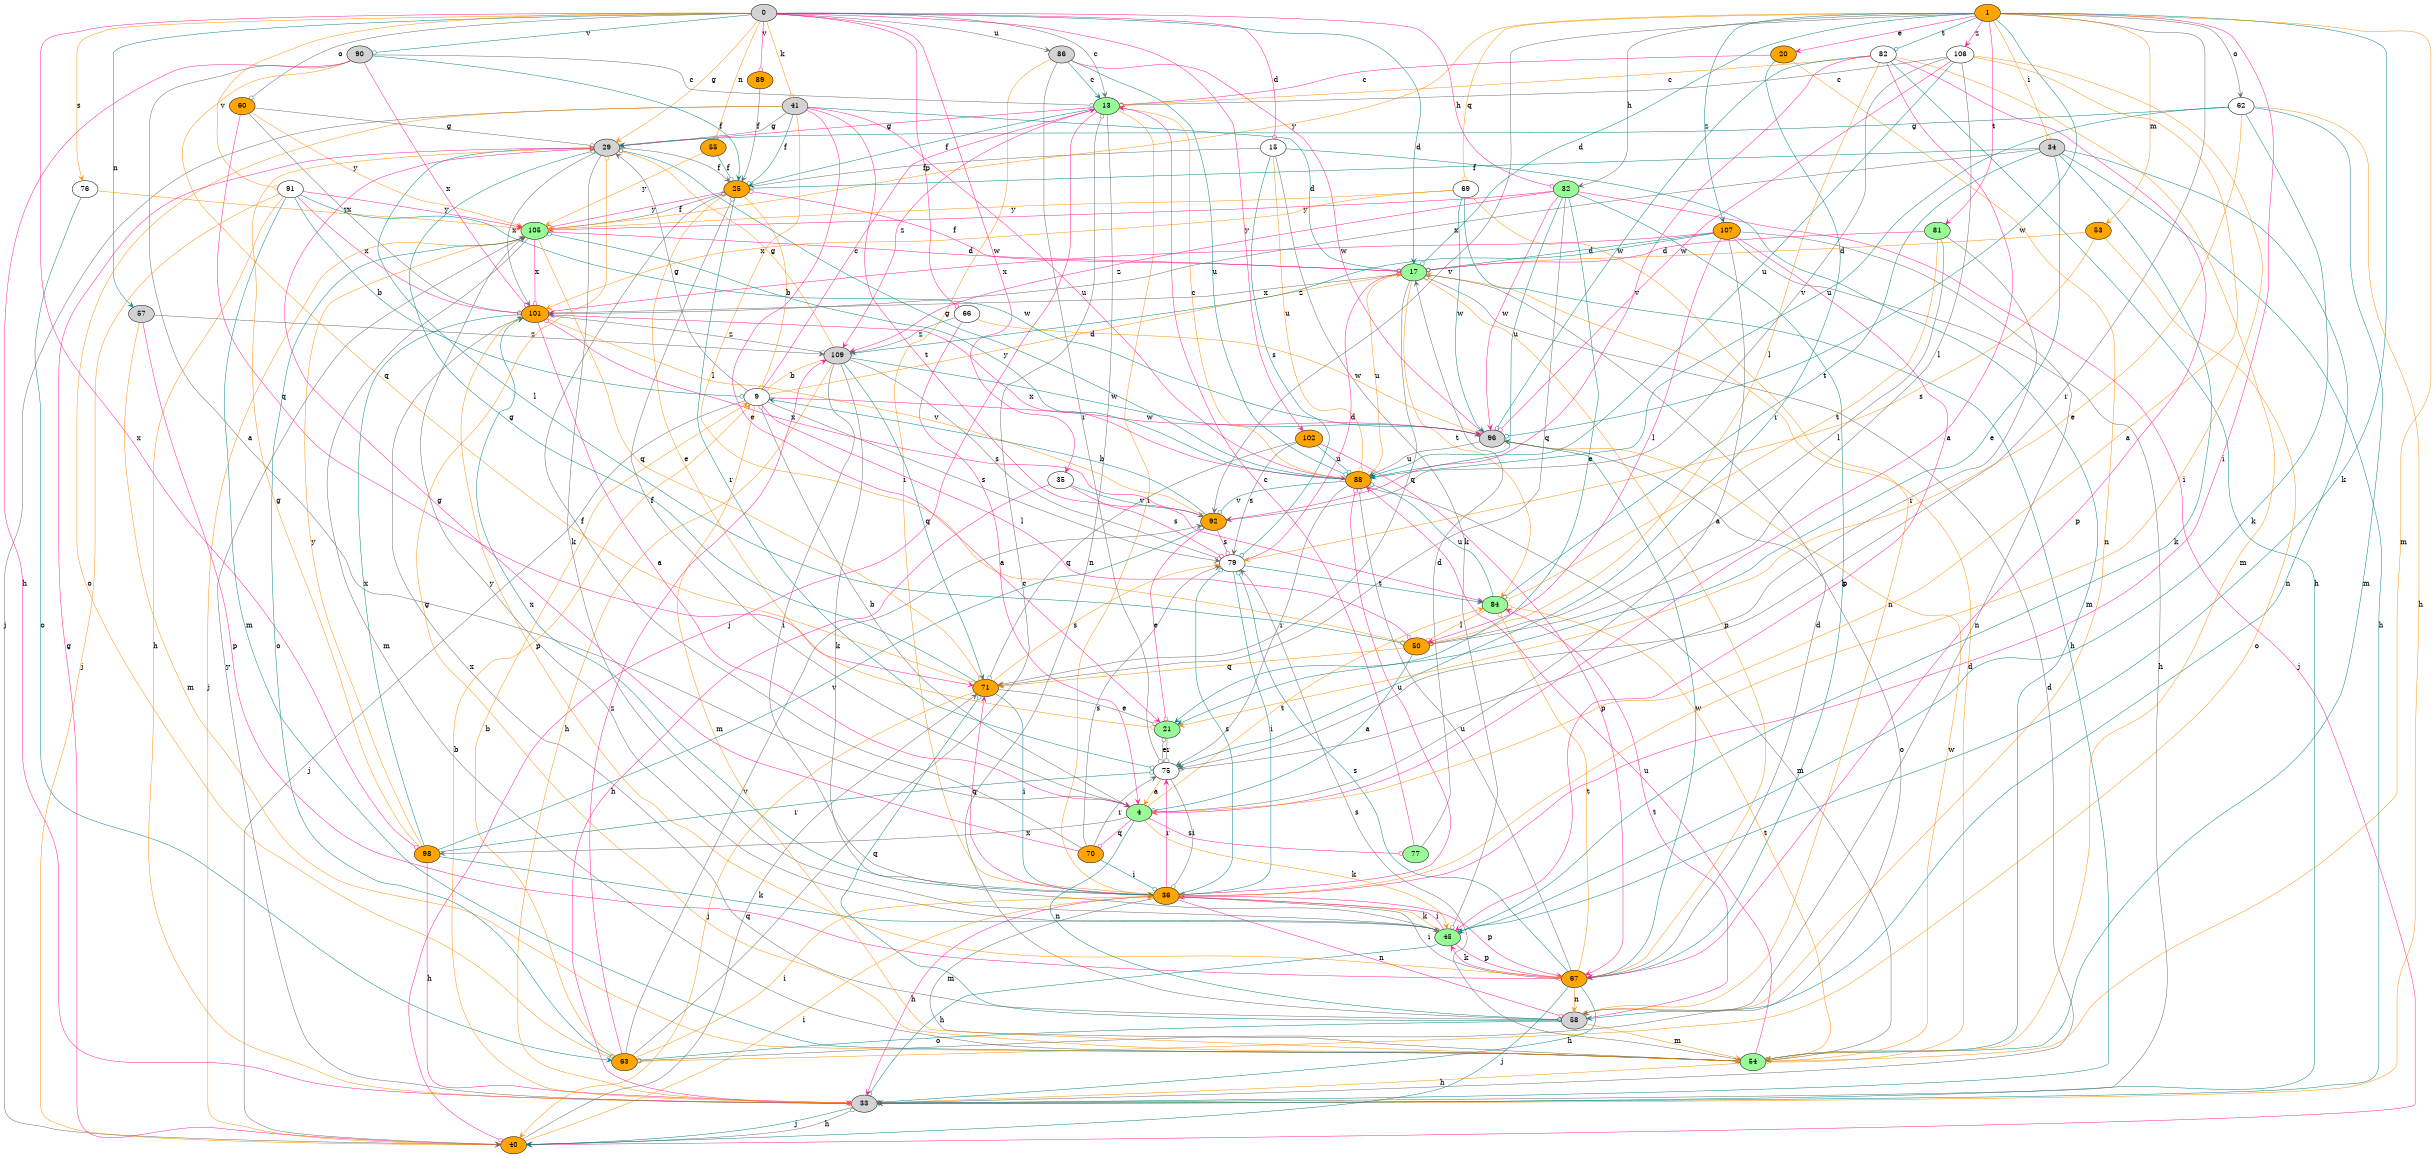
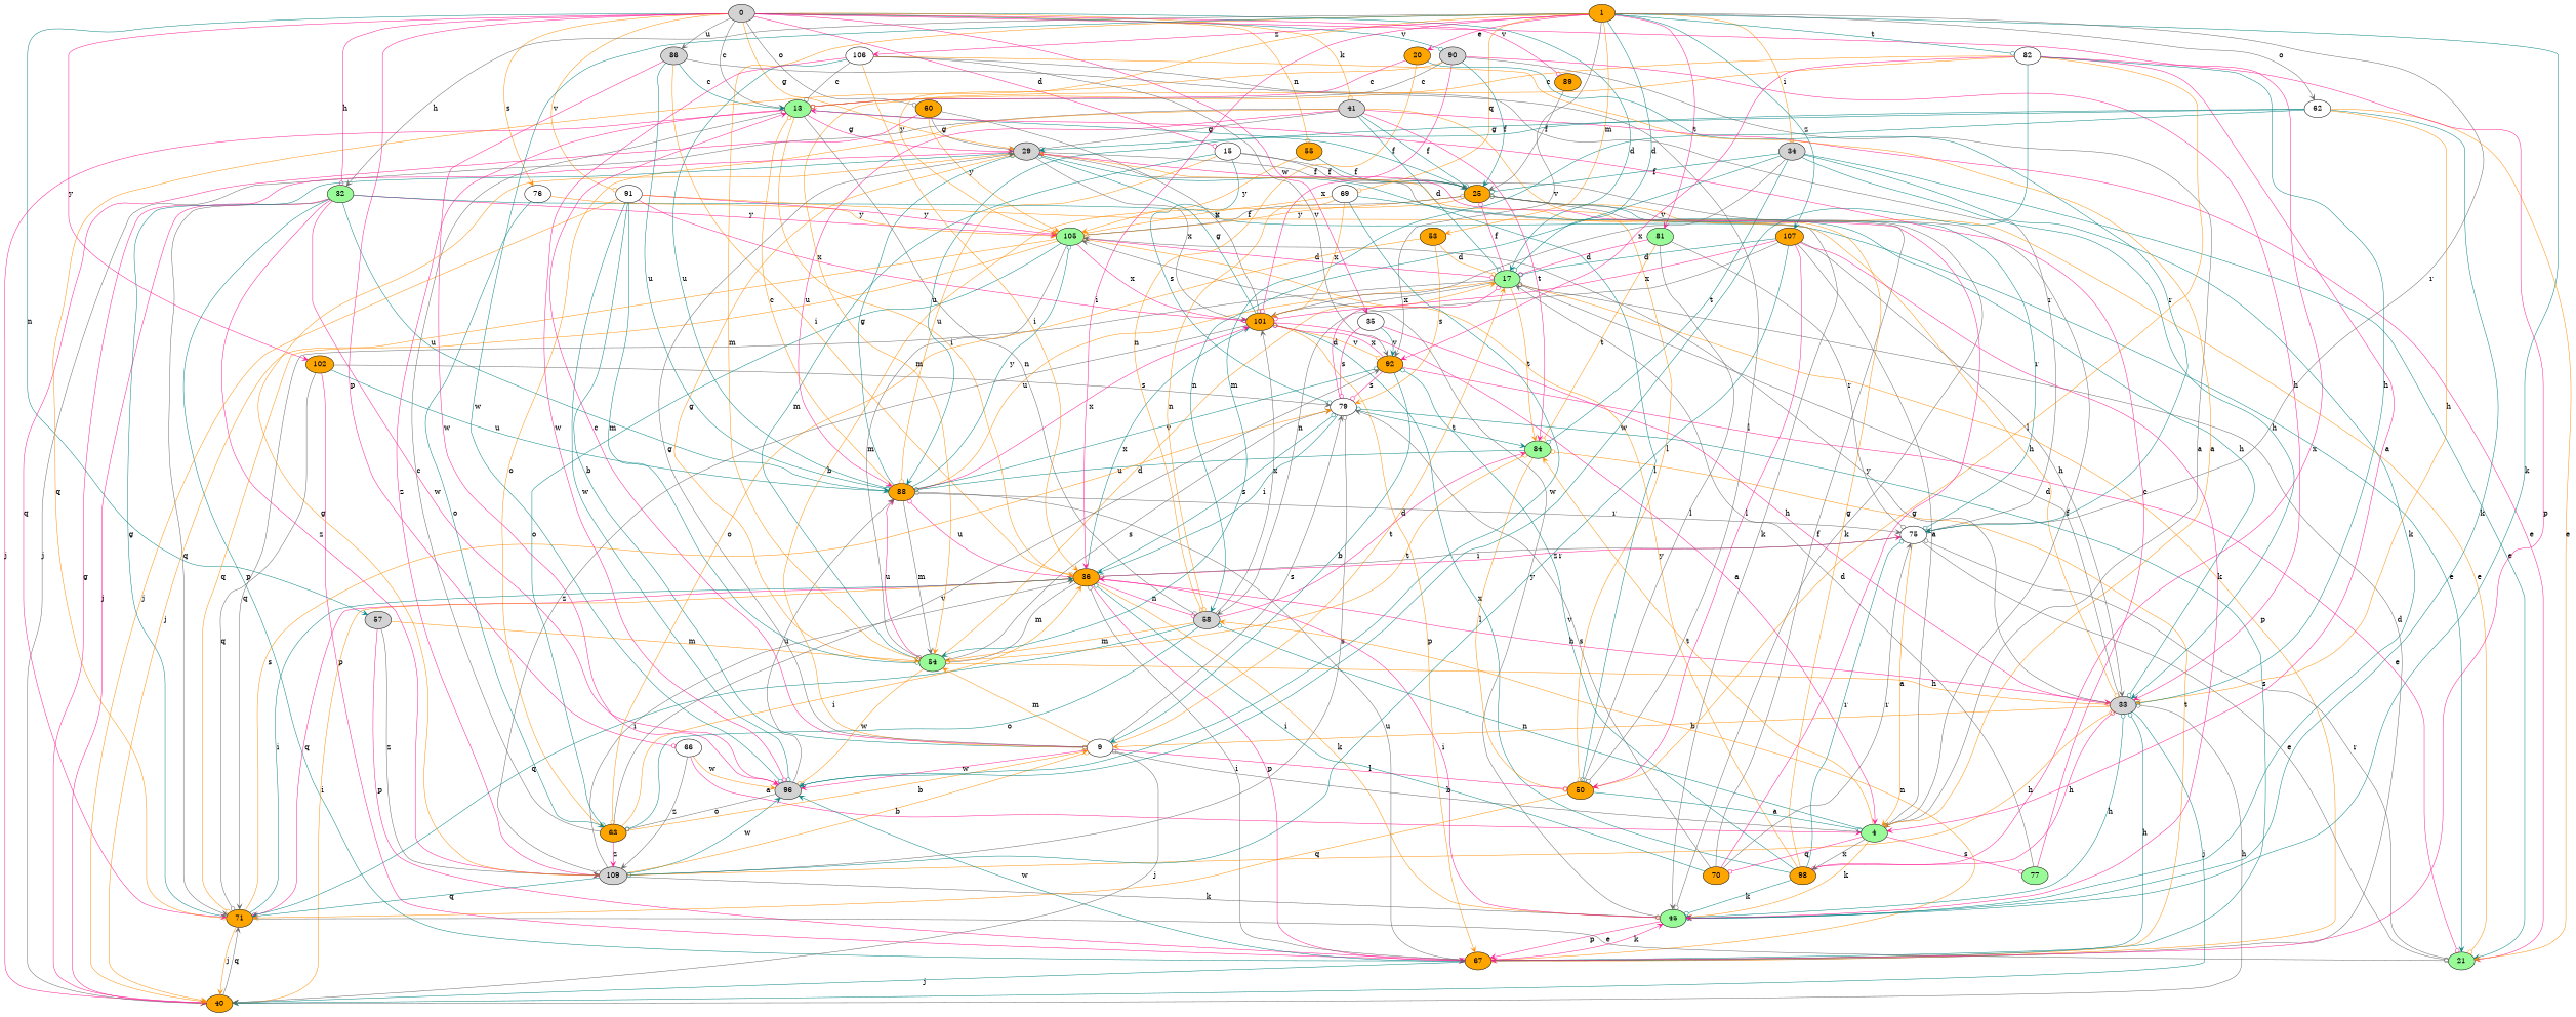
  strict digraph {
    node [fillcolor=orange style=filled]
    edge [arrowhead=odot color=teal]
    0 [fillcolor=lightgrey]
    13 [fillcolor=palegreen]
    15 [fillcolor=white]
    17 [fillcolor=palegreen]
    29 [fillcolor=lightgrey]
    32 [fillcolor=palegreen]
    41 [fillcolor=lightgrey]
    55
    57 [fillcolor=lightgrey]
    60
    66 [fillcolor=white]
    76 [fillcolor=white]
    86 [fillcolor=lightgrey]
    89
    90 [fillcolor=lightgrey]
    91 [fillcolor=white]
    n17 [fillcolor=white label=35]
    98
    102
    36
    25
    58 [fillcolor=lightgrey]
    40
    109 [fillcolor=lightgrey]
    45 [fillcolor=palegreen]
    54 [fillcolor=palegreen]
    79 [fillcolor=white]
    88
    84 [fillcolor=palegreen]
    67
    71
    101
    50
    96 [fillcolor=lightgrey]
    105 [fillcolor=palegreen]
    21 [fillcolor=palegreen]
    63
    4 [fillcolor=palegreen]
    75 [fillcolor=white]
    33 [fillcolor=lightgrey]
    9 [fillcolor=white]
    92
    1
    20
    34 [fillcolor=lightgrey]
    53
    62 [fillcolor=white]
    69 [fillcolor=white]
    81 [fillcolor=palegreen]
    82 [fillcolor=white]
    106 [fillcolor=white]
    107
    70
    77 [fillcolor=palegreen]
    0 -> 13 [arrowhead=vee color=gray40 label=c]
    0 -> 15 [color=deeppink label=d]
    0 -> 17 [arrowhead=vee label=d]
    0 -> 29 [arrowhead=vee color=darkorange label=g]
    0 -> 32 [color=deeppink label=h]
    0 -> 41 [color=darkorange label=k]
    0 -> 55 [color=darkorange label=n]
    0 -> 57 [arrowhead=vee label=n]
    0 -> 60 [color=gray40 label=o]
    0 -> 66 [color=deeppink label=p]
    0 -> 76 [arrowhead=vee color=darkorange label=s]
    0 -> 86 [arrowhead=vee color=gray40 label=u]
    0 -> 89 [color=deeppink label=v]
    0 -> 90 [label=v]
    0 -> 91 [color=darkorange label=v]
    0 -> n17 [arrowhead=vee color=deeppink label=w]
    0 -> 98 [color=deeppink label=x]
    0 -> 102 [arrowhead=vee color=deeppink label=y]
    13 -> 29 [arrowhead=vee color=deeppink label=g]
    13 -> 36 [arrowhead=vee color=darkorange label=i]
    13 -> 25 [arrowhead=vee label=f]
    13 -> 58 [color=gray40 label=n]
    13 -> 40 [color=deeppink label=j]
    13 -> 109 [arrowhead=vee color=deeppink label=z]
    15 -> 25 [color=gray40 label=f]
    15 -> 45 [color=gray40 label=k]
    15 -> 54 [label=m]
    15 -> 79 [label=s]
    15 -> 88 [color=darkorange label=u]
    17 -> 25 [color=deeppink label=f]
    17 -> 88 [color=darkorange label=u]
    17 -> 84 [arrowhead=vee color=darkorange label=t]
    17 -> 67 [color=darkorange label=p]
    17 -> 71 [arrowhead=vee color=gray40 label=q]
    17 -> 101 [arrowhead=vee color=gray40 label=x]
    29 -> 25 [arrowhead=vee color=gray40 label=f]
    29 -> 45 [arrowhead=vee color=gray40 label=k]
    29 -> 101 [arrowhead=vee color=gray40 label=x]
    29 -> 50 [label=l]
    32 -> 40 [arrowhead=vee color=deeppink label=j]
    32 -> 109 [arrowhead=vee color=deeppink label=z]
    32 -> 88 [arrowhead=vee label=u]
    32 -> 67 [arrowhead=vee label=p]
    32 -> 71 [arrowhead=vee color=gray40 label=q]
    32 -> 96 [arrowhead=vee color=deeppink label=w]
    32 -> 105 [arrowhead=vee color=deeppink label=y]
    32 -> 21 [arrowhead=vee label=e]
    41 -> 17 [label=d]
    41 -> 29 [color=gray40 label=g]
    41 -> 25 [label=f]
    41 -> 40 [arrowhead=vee color=gray40 label=j]
    41 -> 88 [arrowhead=vee color=deeppink label=u]
    41 -> 84 [arrowhead=vee color=deeppink label=t]
    41 -> 50 [color=darkorange label=l]
    41 -> 21 [arrowhead=vee color=deeppink label=e]
    41 -> 63 [color=darkorange label=o]
    55 -> 25 [label=f]
    55 -> 105 [arrowhead=vee color=darkorange label=y]
    57 -> 109 [arrowhead=vee color=gray40 label=z]
    57 -> 54 [arrowhead=vee color=darkorange label=m]
    57 -> 67 [color=deeppink label=p]
    60 -> 29 [color=gray40 label=g]
    60 -> 71 [arrowhead=vee color=deeppink label=q]
    60 -> 101 [color=gray40 label=x]
    60 -> 105 [arrowhead=vee color=darkorange label=y]
    66 -> 109 [arrowhead=vee color=gray40 label=z]
    66 -> 96 [arrowhead=vee color=darkorange label=w]
    66 -> 4 [arrowhead=vee color=deeppink label=a]
    76 -> 105 [arrowhead=vee color=darkorange label=y]
    76 -> 63 [arrowhead=vee label=o]
    86 -> 13 [arrowhead=vee label=c]
    86 -> 36 [color=darkorange label=i]
    86 -> 88 [label=u]
    86 -> 96 [color=deeppink label=w]
    86 -> 75 [color=gray40 label=r]
    89 -> 25 [arrowhead=vee color=gray40 label=f]
    90 -> 13 [color=gray40 label=c]
    90 -> 25 [arrowhead=vee label=f]
    90 -> 71 [color=darkorange label=q]
    90 -> 101 [color=deeppink label=x]
    90 -> 4 [arrowhead=vee color=gray40 label=a]
    90 -> 33 [arrowhead=vee color=deeppink label=h]
    91 -> 40 [arrowhead=vee color=darkorange label=j]
    91 -> 54 [label=m]
    91 -> 101 [color=deeppink label=x]
    91 -> 96 [label=w]
    91 -> 105 [arrowhead=vee color=deeppink label=y]
    91 -> 33 [color=darkorange label=h]
    91 -> 9 [label=b]
    n17 -> 79 [color=deeppink label=s]
    n17 -> 33 [color=deeppink label=h]
    n17 -> 92 [arrowhead=vee label=v]
    98 -> 29 [arrowhead=vee color=darkorange label=g]
    98 -> 45 [label=k]
    98 -> 101 [label=x]
    98 -> 105 [color=darkorange label=y]
    98 -> 75 [label=r]
    98 -> 33 [color=deeppink label=h]
    98 -> 92 [label=v]
    102 -> 79 [arrowhead=vee color=gray40 label=s]
    102 -> 88 [label=u]
    102 -> 67 [arrowhead=vee color=deeppink label=p]
    102 -> 71 [color=gray40 label=q]
    36 -> 58 [color=deeppink label=n]
    36 -> 45 [color=darkorange label=k]
    36 -> 54 [color=gray40 label=m]
    36 -> 79 [label=s]
    36 -> 88 [color=deeppink label=u]
    36 -> 67 [arrowhead=vee color=deeppink label=p]
    36 -> 71 [arrowhead=vee color=deeppink label=q]
    36 -> 101 [arrowhead=vee label=x]
    36 -> 75 [arrowhead=vee color=deeppink label=r]
    36 -> 33 [arrowhead=vee color=deeppink label=h]
-   25 -> 105 [color=deeppink label=y]
+   25 -> 105 [color=darkorange label=y]
    25 -> 21 [color=darkorange label=e]
    25 -> 75 [label=r]
    25 -> 9 [color=darkorange label=b]
    58 -> 54 [arrowhead=vee color=darkorange label=m]
    58 -> 84 [arrowhead=vee color=deeppink label=t]
    58 -> 71 [label=q]
    58 -> 101 [arrowhead=vee color=gray40 label=x]
    58 -> 63 [label=o]
    40 -> 29 [color=deeppink label=g]
    40 -> 36 [arrowhead=vee color=darkorange label=i]
    40 -> 71 [arrowhead=vee color=gray40 label=q]
    40 -> 33 [color=gray40 label=h]
    109 -> 29 [color=darkorange label=g]
    109 -> 36 [arrowhead=vee color=gray40 label=i]
    109 -> 45 [color=gray40 label=k]
    109 -> 79 [color=gray40 label=s]
    109 -> 71 [arrowhead=vee label=q]
    109 -> 96 [arrowhead=vee label=w]
    109 -> 33 [color=darkorange label=h]
    109 -> 9 [color=darkorange label=b]
    45 -> 36 [arrowhead=vee color=deeppink label=i]
    45 -> 67 [arrowhead=vee color=deeppink label=p]
    45 -> 105 [arrowhead=vee color=gray40 label=y]
    45 -> 33 [label=h]
    54 -> 17 [arrowhead=vee color=darkorange label=d]
    54 -> 29 [color=darkorange label=g]
    54 -> 79 [arrowhead=vee color=gray40 label=s]
    54 -> 88 [arrowhead=vee color=deeppink label=u]
    54 -> 84 [color=darkorange label=t]
    54 -> 96 [color=darkorange label=w]
    54 -> 33 [color=darkorange label=h]
    79 -> 17 [color=deeppink label=d]
    79 -> 36 [arrowhead=vee label=i]
    79 -> 84 [arrowhead=vee label=t]
    88 -> 13 [color=darkorange label=c]
    88 -> 29 [label=g]
    88 -> 54 [arrowhead=vee color=gray40 label=m]
    88 -> 101 [arrowhead=vee color=deeppink label=x]
    88 -> 105 [label=y]
    88 -> 75 [arrowhead=vee color=gray40 label=r]
    88 -> 92 [label=v]
    84 -> 88 [label=u]
    84 -> 50 [color=darkorange label=l]
    67 -> 17 [color=gray40 label=d]
    67 -> 36 [color=gray40 label=i]
    67 -> 58 [arrowhead=vee color=darkorange label=n]
    67 -> 40 [arrowhead=vee label=j]
    67 -> 45 [arrowhead=vee color=deeppink label=k]
    67 -> 79 [label=s]
    67 -> 88 [color=gray40 label=u]
    67 -> 84 [color=darkorange label=t]
    67 -> 96 [arrowhead=vee label=w]
    67 -> 33 [label=h]
    71 -> 29 [label=g]
    71 -> 36 [arrowhead=vee label=i]
    71 -> 40 [arrowhead=vee color=darkorange label=j]
    71 -> 79 [arrowhead=vee color=darkorange label=s]
    71 -> 21 [color=gray40 label=e]
+   101 -> 29 [label=g]
    101 -> 109 [color=gray40 label=z]
    101 -> 67 [arrowhead=vee color=darkorange label=p]
    101 -> 4 [arrowhead=vee color=deeppink label=a]
    101 -> 92 [color=darkorange label=v]
    50 -> 71 [arrowhead=vee color=darkorange label=q]
    50 -> 4 [label=a]
    96 -> 88 [arrowhead=vee color=gray40 label=u]
    96 -> 63 [color=gray40 label=o]
    105 -> 17 [color=deeppink label=d]
    105 -> 25 [color=gray40 label=f]
    105 -> 40 [arrowhead=vee color=darkorange label=j]
    105 -> 54 [color=gray40 label=m]
    105 -> 71 [color=darkorange label=q]
    105 -> 101 [color=deeppink label=x]
    105 -> 63 [label=o]
    21 -> 75 [color=gray40 label=r]
    63 -> 13 [color=gray40 label=c]
    63 -> 36 [arrowhead=vee color=darkorange label=i]
    63 -> 109 [arrowhead=vee color=deeppink label=z]
    63 -> 9 [arrowhead=vee color=darkorange label=b]
    63 -> 92 [arrowhead=vee color=gray40 label=v]
    4 -> 98 [arrowhead=vee color=gray40 label=x]
    4 -> 25 [color=gray40 label=f]
    4 -> 58 [label=n]
    4 -> 45 [arrowhead=vee color=darkorange label=k]
    4 -> 84 [arrowhead=vee color=darkorange label=t]
    4 -> 9 [color=gray40 label=b]
    4 -> 70 [color=deeppink label=q]
    4 -> 77 [color=deeppink label=s]
    75 -> 36 [color=gray40 label=i]
    75 -> 21 [color=gray40 label=e]
    75 -> 4 [arrowhead=vee color=darkorange label=a]
    33 -> 17 [color=gray40 label=d]
    33 -> 40 [arrowhead=vee label=j]
    33 -> 105 [arrowhead=vee color=gray40 label=y]
    33 -> 9 [arrowhead=vee color=darkorange label=b]
    9 -> 13 [arrowhead=vee color=deeppink label=c]
    9 -> 17 [arrowhead=vee color=darkorange label=d]
    9 -> 29 [arrowhead=vee color=gray40 label=g]
    9 -> 40 [arrowhead=vee color=gray40 label=j]
    9 -> 54 [arrowhead=vee color=darkorange label=m]
    9 -> 79 [arrowhead=vee color=gray40 label=s]
    9 -> 50 [color=deeppink label=l]
    9 -> 96 [arrowhead=vee color=deeppink label=w]
    92 -> 79 [color=deeppink label=s]
    92 -> 101 [color=deeppink label=x]
    92 -> 21 [color=deeppink label=e]
    92 -> 9 [arrowhead=vee label=b]
    1 -> 17 [label=d]
    1 -> 32 [arrowhead=vee color=gray40 label=h]
    1 -> 36 [arrowhead=vee color=deeppink label=i]
    1 -> 45 [label=k]
    1 -> 54 [color=darkorange label=m]
    1 -> 96 [label=w]
    1 -> 105 [arrowhead=vee color=darkorange label=y]
    1 -> 75 [arrowhead=vee color=gray40 label=r]
    1 -> 92 [arrowhead=vee color=gray40 label=v]
    1 -> 20 [arrowhead=vee color=deeppink label=e]
    1 -> 34 [color=darkorange label=i]
    1 -> 53 [arrowhead=vee color=darkorange label=m]
    1 -> 62 [arrowhead=vee color=gray40 label=o]
    1 -> 69 [color=darkorange label=q]
    1 -> 81 [arrowhead=vee color=deeppink label=t]
    1 -> 82 [label=t]
    1 -> 106 [arrowhead=vee color=deeppink label=z]
    1 -> 107 [arrowhead=vee label=z]
    20 -> 13 [color=deeppink label=c]
    20 -> 58 [color=darkorange label=n]
    20 -> 75 [arrowhead=vee label=r]
    34 -> 25 [label=f]
    34 -> 58 [arrowhead=vee label=n]
    34 -> 45 [label=k]
    34 -> 84 [label=t]
    34 -> 101 [arrowhead=vee color=gray40 label=x]
    34 -> 21 [arrowhead=vee label=e]
    34 -> 33 [arrowhead=vee label=h]
    53 -> 17 [color=darkorange label=d]
    53 -> 79 [arrowhead=vee color=darkorange label=s]
    53 -> 63 [color=darkorange label=o]
    62 -> 29 [arrowhead=vee label=g]
    62 -> 45 [arrowhead=vee label=k]
    62 -> 54 [arrowhead=vee label=m]
    62 -> 88 [arrowhead=vee label=u]
    62 -> 21 [arrowhead=vee color=darkorange label=e]
    62 -> 33 [arrowhead=vee color=darkorange label=h]
    69 -> 58 [color=darkorange label=n]
    69 -> 101 [arrowhead=vee color=darkorange label=x]
    69 -> 96 [arrowhead=vee label=w]
    69 -> 105 [color=darkorange label=y]
    69 -> 33 [label=h]
    81 -> 17 [color=deeppink label=d]
    81 -> 84 [color=darkorange label=t]
    81 -> 50 [color=gray40 label=l]
    81 -> 75 [color=gray40 label=r]
    82 -> 13 [color=darkorange label=c]
    82 -> 54 [arrowhead=vee color=darkorange label=m]
    82 -> 67 [arrowhead=vee color=deeppink label=p]
    82 -> 50 [arrowhead=vee color=darkorange label=l]
    82 -> 96 [label=w]
    82 -> 4 [arrowhead=vee color=deeppink label=a]
    82 -> 33 [label=h]
    82 -> 92 [arrowhead=vee color=deeppink label=v]
    106 -> 13 [color=gray40 label=c]
    106 -> 36 [arrowhead=vee color=darkorange label=i]
    106 -> 88 [label=u]
    106 -> 50 [color=gray40 label=l]
    106 -> 96 [color=deeppink label=w]
    106 -> 4 [arrowhead=vee color=darkorange label=a]
    106 -> 92 [arrowhead=vee color=gray40 label=v]
    107 -> 17 [label=d]
    107 -> 58 [arrowhead=vee color=gray40 label=n]
    107 -> 109 [label=z]
    107 -> 45 [arrowhead=vee color=deeppink label=k]
    107 -> 101 [color=deeppink label=x]
    107 -> 50 [arrowhead=vee color=deeppink label=l]
    107 -> 4 [color=gray40 label=a]
    107 -> 33 [arrowhead=vee color=gray40 label=h]
    70 -> 29 [color=deeppink label=g]
    70 -> 36 [label=i]
    70 -> 25 [color=gray40 label=f]
    70 -> 79 [arrowhead=vee color=gray40 label=s]
    70 -> 75 [arrowhead=vee color=gray40 label=r]
    77 -> 13 [arrowhead=vee color=deeppink label=c]
    77 -> 17 [arrowhead=vee color=gray40 label=d]
  }
